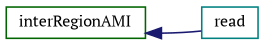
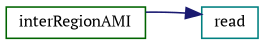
  digraph {
    rankdir=LR
    fontname="PT Serif"
    node [fillcolor=white fontname="PT Serif" fontsize=10 shape=record style=filled]
    n1 [color=darkgreen fontcolor=black height=0.2 label=interRegionAMI width=0.4]
    n2 [color=teal height=0.2 label=read width=0.4]
-   n1 -> n2 [color=midnightblue dir=back fontname="PT Serif" fontsize=10 labelfontname=FreeSans labelfontsize=10 style=solid]
+   n2 -> n1 [color=midnightblue dir=back fontname="PT Serif" fontsize=10 labelfontname=FreeSans labelfontsize=10 style=solid]
  }
